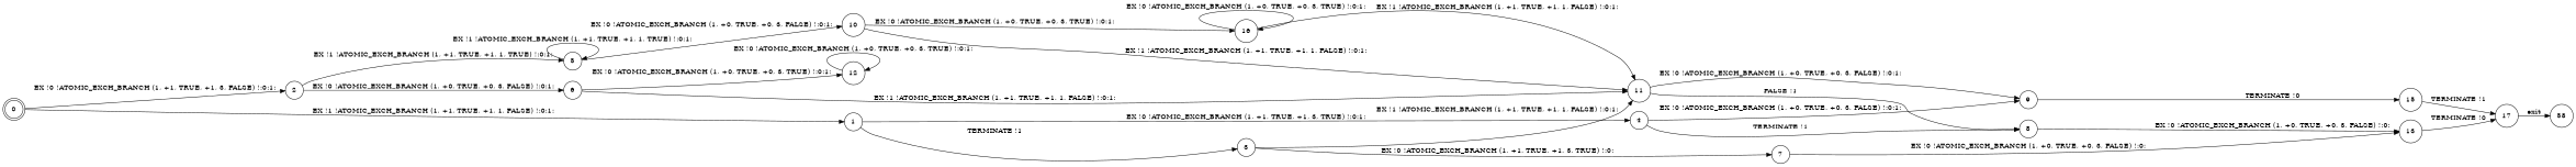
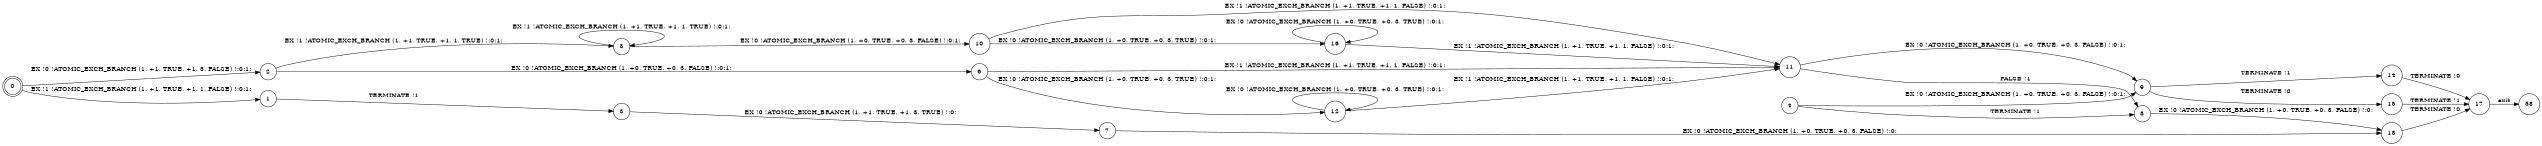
  digraph {
    rankdir=LR
    node [shape=circle]
    0 [peripheries=2]
    1
    2
    3
    4
    5
    6
    7
    8
    9
    10
    11
    12
    13
+   14
    15
    16
    17
    n19 [label=58]
    0 -> 1 [label="EX !1 !ATOMIC_EXCH_BRANCH (1, +1, TRUE, +1, 1, FALSE) !:0:1:"]
    0 -> 2 [label="EX !0 !ATOMIC_EXCH_BRANCH (1, +1, TRUE, +1, 3, FALSE) !:0:1:"]
    1 -> 3 [label="TERMINATE !1"]
-   1 -> 4 [label="EX !0 !ATOMIC_EXCH_BRANCH (1, +1, TRUE, +1, 3, TRUE) !:0:1:"]
    2 -> 5 [label="EX !1 !ATOMIC_EXCH_BRANCH (1, +1, TRUE, +1, 1, TRUE) !:0:1:"]
    2 -> 6 [label="EX !0 !ATOMIC_EXCH_BRANCH (1, +0, TRUE, +0, 3, FALSE) !:0:1:"]
    3 -> 7 [label="EX !0 !ATOMIC_EXCH_BRANCH (1, +1, TRUE, +1, 3, TRUE) !:0:"]
    4 -> 8 [label="TERMINATE !1"]
    4 -> 9 [label="EX !0 !ATOMIC_EXCH_BRANCH (1, +0, TRUE, +0, 3, FALSE) !:0:1:"]
    5 -> 5 [label="EX !1 !ATOMIC_EXCH_BRANCH (1, +1, TRUE, +1, 1, TRUE) !:0:1:"]
    5 -> 10 [label="EX !0 !ATOMIC_EXCH_BRANCH (1, +0, TRUE, +0, 3, FALSE) !:0:1:"]
    6 -> 11 [label="EX !1 !ATOMIC_EXCH_BRANCH (1, +1, TRUE, +1, 1, FALSE) !:0:1:"]
    6 -> 12 [label="EX !0 !ATOMIC_EXCH_BRANCH (1, +0, TRUE, +0, 3, TRUE) !:0:1:"]
    7 -> 13 [label="EX !0 !ATOMIC_EXCH_BRANCH (1, +0, TRUE, +0, 3, FALSE) !:0:"]
    8 -> 13 [label="EX !0 !ATOMIC_EXCH_BRANCH (1, +0, TRUE, +0, 3, FALSE) !:0:"]
+   9 -> 14 [label="TERMINATE !1"]
    9 -> 15 [label="TERMINATE !0"]
    10 -> 11 [label="EX !1 !ATOMIC_EXCH_BRANCH (1, +1, TRUE, +1, 1, FALSE) !:0:1:"]
    10 -> 16 [label="EX !0 !ATOMIC_EXCH_BRANCH (1, +0, TRUE, +0, 3, TRUE) !:0:1:"]
    11 -> 8 [label="FALSE !1"]
    11 -> 9 [label="EX !0 !ATOMIC_EXCH_BRANCH (1, +0, TRUE, +0, 3, FALSE) !:0:1:"]
-   3 -> 11 [label="EX !1 !ATOMIC_EXCH_BRANCH (1, +1, TRUE, +1, 1, FALSE) !:0:1:"]
+   12 -> 11 [label="EX !1 !ATOMIC_EXCH_BRANCH (1, +1, TRUE, +1, 1, FALSE) !:0:1:"]
    12 -> 12 [label="EX !0 !ATOMIC_EXCH_BRANCH (1, +0, TRUE, +0, 3, TRUE) !:0:1:"]
    13 -> 17 [label="TERMINATE !0"]
+   14 -> 17 [label="TERMINATE !0"]
    15 -> 17 [label="TERMINATE !1"]
    16 -> 11 [label="EX !1 !ATOMIC_EXCH_BRANCH (1, +1, TRUE, +1, 1, FALSE) !:0:1:"]
    16 -> 16 [label="EX !0 !ATOMIC_EXCH_BRANCH (1, +0, TRUE, +0, 3, TRUE) !:0:1:"]
    17 -> n19 [label=exit]
  }
